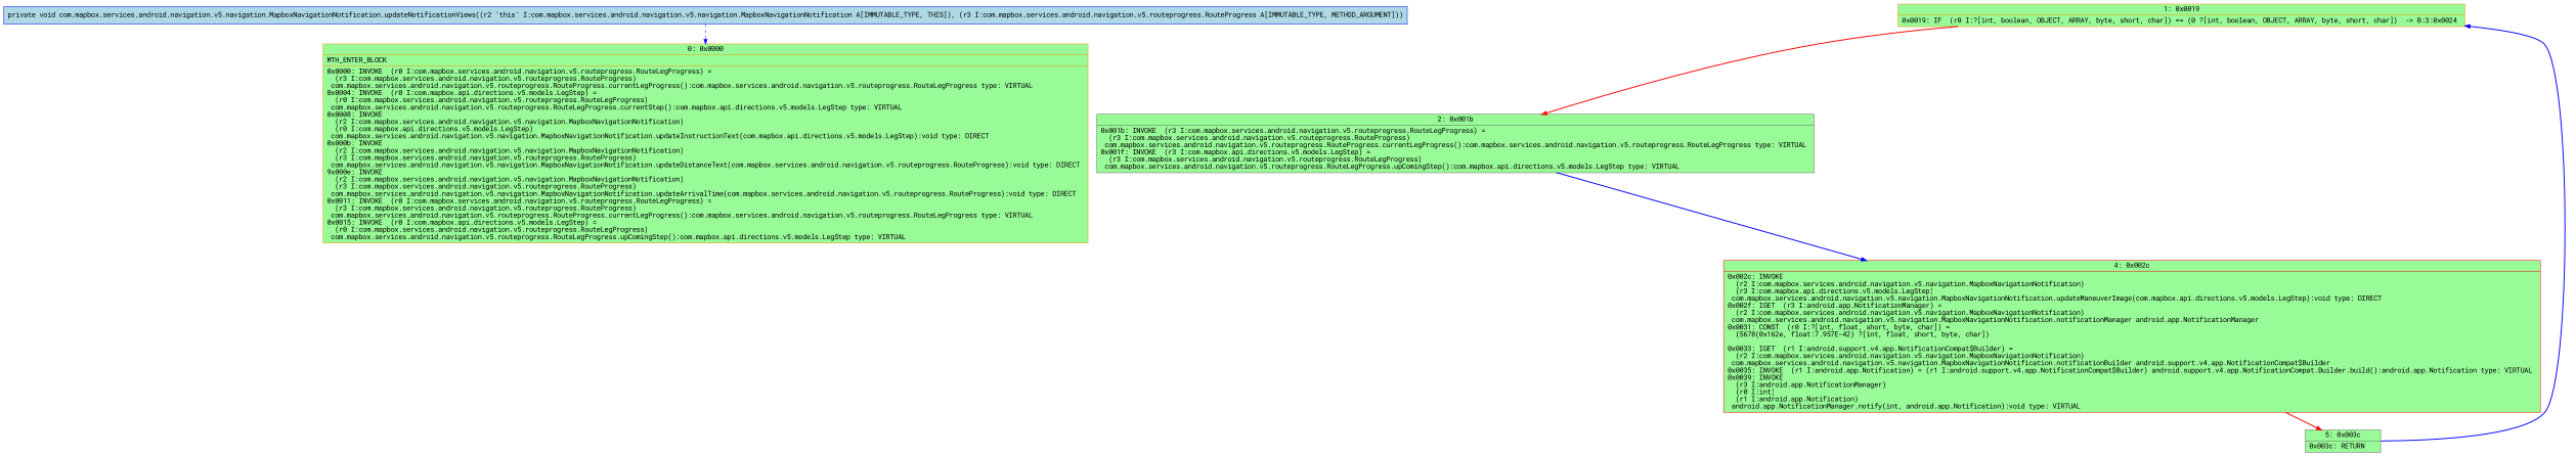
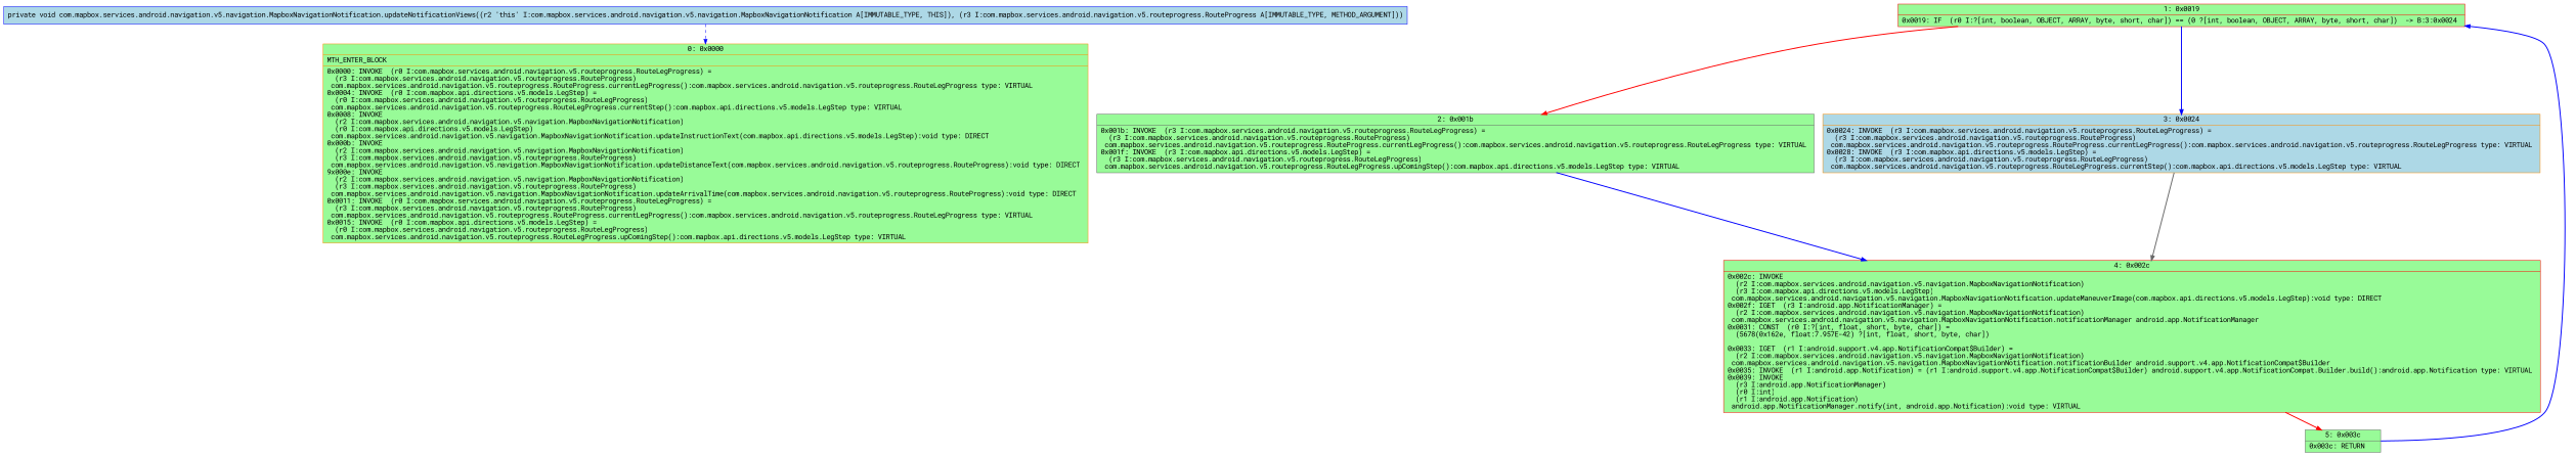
  digraph {
    fontname="Roboto Mono"
    node [color=darkorange fillcolor=palegreen fontname="Roboto Mono" shape=record style=filled]
    edge [color=blue fontname="Roboto Mono" style=bold]
    n1 [label="{0\:\ 0x0000|MTH_ENTER_BLOCK\l|0x0000: INVOKE  (r0 I:com.mapbox.services.android.navigation.v5.routeprogress.RouteLegProgress) = \l  (r3 I:com.mapbox.services.android.navigation.v5.routeprogress.RouteProgress)\l com.mapbox.services.android.navigation.v5.routeprogress.RouteProgress.currentLegProgress():com.mapbox.services.android.navigation.v5.routeprogress.RouteLegProgress type: VIRTUAL \l0x0004: INVOKE  (r0 I:com.mapbox.api.directions.v5.models.LegStep) = \l  (r0 I:com.mapbox.services.android.navigation.v5.routeprogress.RouteLegProgress)\l com.mapbox.services.android.navigation.v5.routeprogress.RouteLegProgress.currentStep():com.mapbox.api.directions.v5.models.LegStep type: VIRTUAL \l0x0008: INVOKE  \l  (r2 I:com.mapbox.services.android.navigation.v5.navigation.MapboxNavigationNotification)\l  (r0 I:com.mapbox.api.directions.v5.models.LegStep)\l com.mapbox.services.android.navigation.v5.navigation.MapboxNavigationNotification.updateInstructionText(com.mapbox.api.directions.v5.models.LegStep):void type: DIRECT \l0x000b: INVOKE  \l  (r2 I:com.mapbox.services.android.navigation.v5.navigation.MapboxNavigationNotification)\l  (r3 I:com.mapbox.services.android.navigation.v5.routeprogress.RouteProgress)\l com.mapbox.services.android.navigation.v5.navigation.MapboxNavigationNotification.updateDistanceText(com.mapbox.services.android.navigation.v5.routeprogress.RouteProgress):void type: DIRECT \l9x000e: INVOKE  \l  (r2 I:com.mapbox.services.android.navigation.v5.navigation.MapboxNavigationNotification)\l  (r3 I:com.mapbox.services.android.navigation.v5.routeprogress.RouteProgress)\l com.mapbox.services.android.navigation.v5.navigation.MapboxNavigationNotification.updateArrivalTime(com.mapbox.services.android.navigation.v5.routeprogress.RouteProgress):void type: DIRECT \l0x0011: INVOKE  (r0 I:com.mapbox.services.android.navigation.v5.routeprogress.RouteLegProgress) = \l  (r3 I:com.mapbox.services.android.navigation.v5.routeprogress.RouteProgress)\l com.mapbox.services.android.navigation.v5.routeprogress.RouteProgress.currentLegProgress():com.mapbox.services.android.navigation.v5.routeprogress.RouteLegProgress type: VIRTUAL \l0x0015: INVOKE  (r0 I:com.mapbox.api.directions.v5.models.LegStep) = \l  (r0 I:com.mapbox.services.android.navigation.v5.routeprogress.RouteLegProgress)\l com.mapbox.services.android.navigation.v5.routeprogress.RouteLegProgress.upComingStep():com.mapbox.api.directions.v5.models.LegStep type: VIRTUAL \l}"]
-   n2 [label="{1\:\ 0x0019|0x0019: IF  (r0 I:?[int, boolean, OBJECT, ARRAY, byte, short, char]) == (0 ?[int, boolean, OBJECT, ARRAY, byte, short, char])  \-\> B:3:0x0024 \l}"]
+   n2 [color=red label="{1\:\ 0x0019|0x0019: IF  (r0 I:?[int, boolean, OBJECT, ARRAY, byte, short, char]) == (0 ?[int, boolean, OBJECT, ARRAY, byte, short, char])  \-\> B:3:0x0024 \l}"]
    n3 [color=gray40 label="{2\:\ 0x001b|0x001b: INVOKE  (r3 I:com.mapbox.services.android.navigation.v5.routeprogress.RouteLegProgress) = \l  (r3 I:com.mapbox.services.android.navigation.v5.routeprogress.RouteProgress)\l com.mapbox.services.android.navigation.v5.routeprogress.RouteProgress.currentLegProgress():com.mapbox.services.android.navigation.v5.routeprogress.RouteLegProgress type: VIRTUAL \l0x001f: INVOKE  (r3 I:com.mapbox.api.directions.v5.models.LegStep) = \l  (r3 I:com.mapbox.services.android.navigation.v5.routeprogress.RouteLegProgress)\l com.mapbox.services.android.navigation.v5.routeprogress.RouteLegProgress.upComingStep():com.mapbox.api.directions.v5.models.LegStep type: VIRTUAL \l}"]
+   n4 [fillcolor=lightblue label="{3\:\ 0x0024|0x0024: INVOKE  (r3 I:com.mapbox.services.android.navigation.v5.routeprogress.RouteLegProgress) = \l  (r3 I:com.mapbox.services.android.navigation.v5.routeprogress.RouteProgress)\l com.mapbox.services.android.navigation.v5.routeprogress.RouteProgress.currentLegProgress():com.mapbox.services.android.navigation.v5.routeprogress.RouteLegProgress type: VIRTUAL \l0x0028: INVOKE  (r3 I:com.mapbox.api.directions.v5.models.LegStep) = \l  (r3 I:com.mapbox.services.android.navigation.v5.routeprogress.RouteLegProgress)\l com.mapbox.services.android.navigation.v5.routeprogress.RouteLegProgress.currentStep():com.mapbox.api.directions.v5.models.LegStep type: VIRTUAL \l}"]
    n5 [color=red label="{4\:\ 0x002c|0x002c: INVOKE  \l  (r2 I:com.mapbox.services.android.navigation.v5.navigation.MapboxNavigationNotification)\l  (r3 I:com.mapbox.api.directions.v5.models.LegStep)\l com.mapbox.services.android.navigation.v5.navigation.MapboxNavigationNotification.updateManeuverImage(com.mapbox.api.directions.v5.models.LegStep):void type: DIRECT \l0x002f: IGET  (r3 I:android.app.NotificationManager) = \l  (r2 I:com.mapbox.services.android.navigation.v5.navigation.MapboxNavigationNotification)\l com.mapbox.services.android.navigation.v5.navigation.MapboxNavigationNotification.notificationManager android.app.NotificationManager \l0x0031: CONST  (r0 I:?[int, float, short, byte, char]) = \l  (5678(0x162e, float:7.957E\-42) ?[int, float, short, byte, char])\l \l0x0033: IGET  (r1 I:android.support.v4.app.NotificationCompat$Builder) = \l  (r2 I:com.mapbox.services.android.navigation.v5.navigation.MapboxNavigationNotification)\l com.mapbox.services.android.navigation.v5.navigation.MapboxNavigationNotification.notificationBuilder android.support.v4.app.NotificationCompat$Builder \l0x0035: INVOKE  (r1 I:android.app.Notification) = (r1 I:android.support.v4.app.NotificationCompat$Builder) android.support.v4.app.NotificationCompat.Builder.build():android.app.Notification type: VIRTUAL \l0x0039: INVOKE  \l  (r3 I:android.app.NotificationManager)\l  (r0 I:int)\l  (r1 I:android.app.Notification)\l android.app.NotificationManager.notify(int, android.app.Notification):void type: VIRTUAL \l}"]
    n6 [color=gray40 label="{5\:\ 0x003c|0x003c: RETURN   \l}"]
    n7 [color=blue fillcolor=lightblue label="{private void com.mapbox.services.android.navigation.v5.navigation.MapboxNavigationNotification.updateNotificationViews((r2 'this' I:com.mapbox.services.android.navigation.v5.navigation.MapboxNavigationNotification A[IMMUTABLE_TYPE, THIS]), (r3 I:com.mapbox.services.android.navigation.v5.routeprogress.RouteProgress A[IMMUTABLE_TYPE, METHOD_ARGUMENT])) }"]
    n2 -> n3 [color=red]
+   n2 -> n4
    n3 -> n5
+   n4 -> n5 [color=gray40]
    n5 -> n6 [color=red]
    n6 -> n2
    n7 -> n1 [style=dashed]
  }
